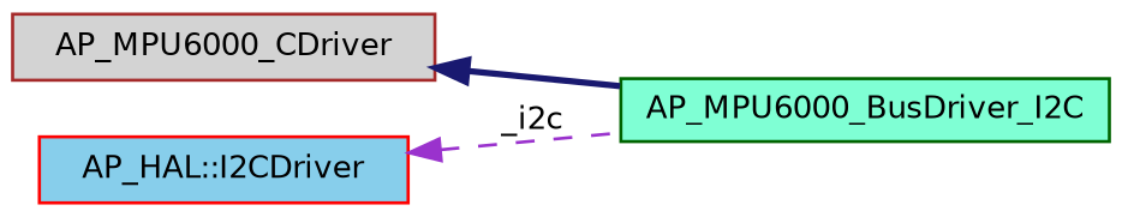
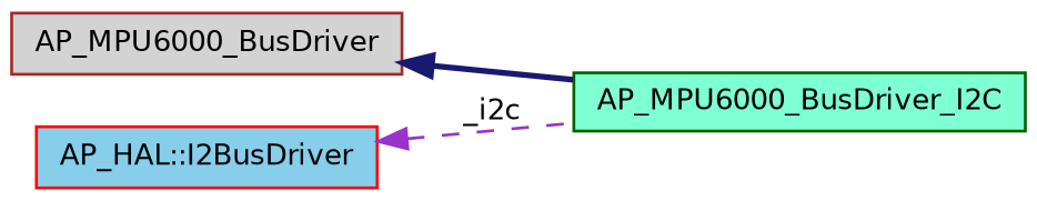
  digraph {
    rankdir=LR
    node [fontname=Helvetica fontsize=10 shape=record style=filled]
    edge [dir=back fontname=Helvetica fontsize=10 labelfontname=Helvetica labelfontsize=10]
    n1 [color=darkgreen fillcolor=aquamarine fontcolor=black height=0.2 label=AP_MPU6000_BusDriver_I2C width=0.4]
-   n2 [color=brown fillcolor=lightgrey height=0.2 label=AP_MPU6000_CDriver width=0.4]
-   n3 [color=red fillcolor=skyblue height=0.2 label="AP_HAL::I2CDriver" width=0.4]
+   n2 [color=brown fillcolor=lightgrey height=0.2 label=AP_MPU6000_BusDriver width=0.4]
+   n3 [color=red fillcolor=skyblue height=0.2 label="AP_HAL::I2BusDriver" width=0.4]
    n2 -> n1 [color=midnightblue style=bold]
    n3 -> n1 [color=darkorchid3 label=" _i2c" style=dashed]
  }
